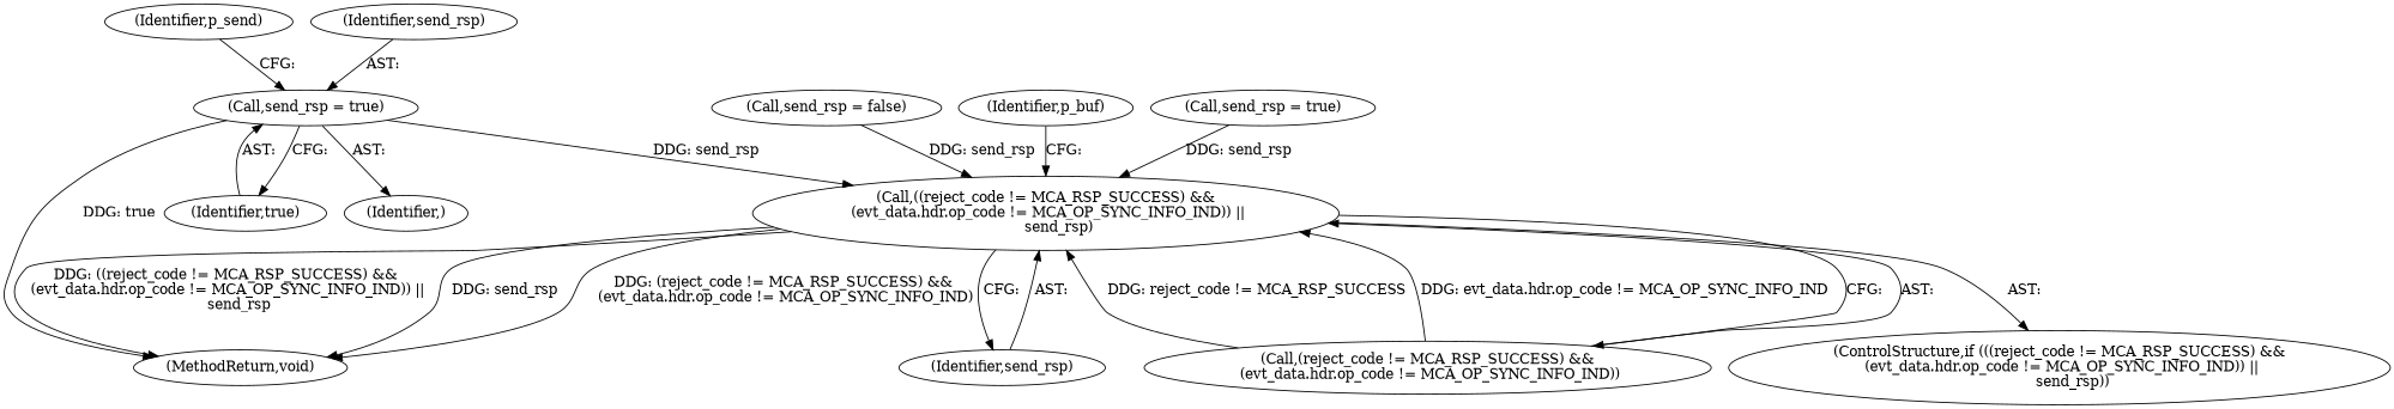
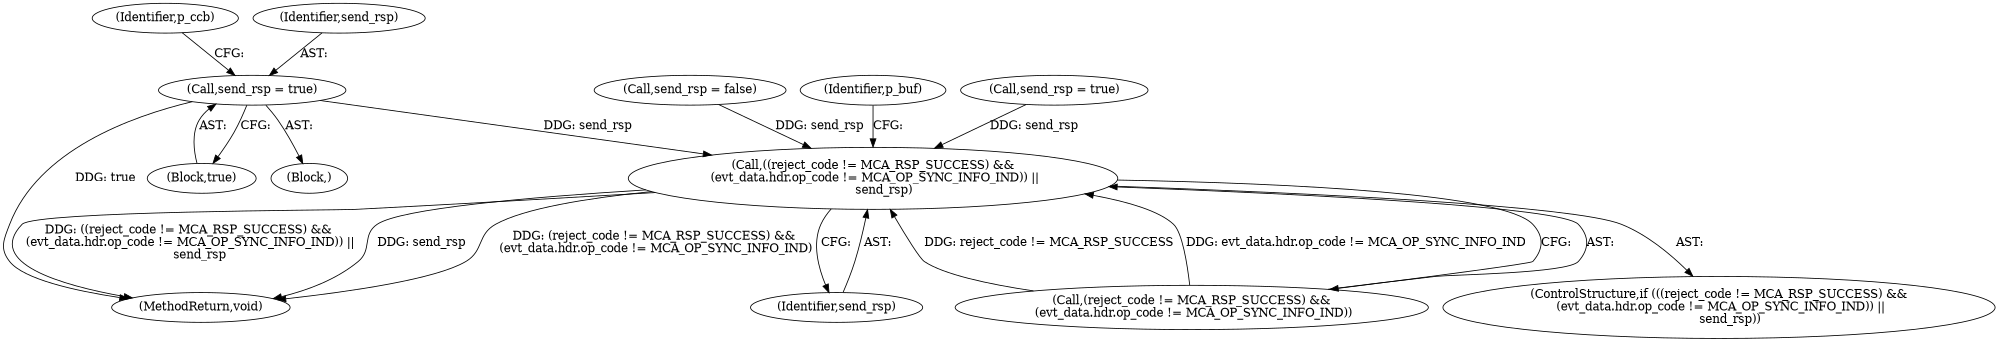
  digraph {
    n1 [label="(Call,send_rsp = true)"]
    n2 [label="(Call,((reject_code != MCA_RSP_SUCCESS) &&\n (evt_data.hdr.op_code != MCA_OP_SYNC_INFO_IND)) ||\n      send_rsp)"]
-   n3 [label="(Identifier,true)"]
+   n3 [label="(Block,true)"]
    n4 [label="(MethodReturn,void)"]
-   n5 [label="(Identifier,)"]
+   n5 [label="(Block,)"]
    n6 [label="(Identifier,send_rsp)"]
    n7 [label="(Call,(reject_code != MCA_RSP_SUCCESS) &&\n (evt_data.hdr.op_code != MCA_OP_SYNC_INFO_IND))"]
    n8 [label="(ControlStructure,if (((reject_code != MCA_RSP_SUCCESS) &&\n (evt_data.hdr.op_code != MCA_OP_SYNC_INFO_IND)) ||\n      send_rsp))"]
-   n9 [label="(Identifier,p_send)"]
+   n9 [label="(Identifier,p_ccb)"]
    n10 [label="(Identifier,send_rsp)"]
    n11 [label="(Call,send_rsp = false)"]
    n12 [label="(Identifier,p_buf)"]
    n13 [label="(Call,send_rsp = true)"]
    n1 -> n2 [label="DDG: send_rsp"]
    n1 -> n3 [label="CFG: "]
    n1 -> n4 [label="DDG: true"]
    n1 -> n5 [label="AST: "]
    n2 -> n4 [label="DDG: send_rsp"]
    n2 -> n4 [label="DDG: (reject_code != MCA_RSP_SUCCESS) &&\n (evt_data.hdr.op_code != MCA_OP_SYNC_INFO_IND)"]
    n2 -> n4 [label="DDG: ((reject_code != MCA_RSP_SUCCESS) &&\n (evt_data.hdr.op_code != MCA_OP_SYNC_INFO_IND)) ||\n      send_rsp"]
    n2 -> n6 [label="CFG: "]
    n2 -> n7 [label="CFG: "]
    n2 -> n8 [label="AST: "]
    n3 -> n1 [label="AST: "]
    n6 -> n2 [label="AST: "]
    n7 -> n2 [label="AST: "]
    n7 -> n2 [label="DDG: reject_code != MCA_RSP_SUCCESS"]
    n7 -> n2 [label="DDG: evt_data.hdr.op_code != MCA_OP_SYNC_INFO_IND"]
    n9 -> n1 [label="CFG: "]
    n10 -> n1 [label="AST: "]
    n11 -> n2 [label="DDG: send_rsp"]
    n12 -> n2 [label="CFG: "]
    n13 -> n2 [label="DDG: send_rsp"]
  }
